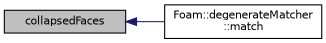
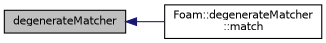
  digraph {
    rankdir=LR
    node [color=black fontname=Helvetica fontsize=10 shape=record]
-   n1 [fillcolor=grey75 fontcolor=black height=0.2 label=collapsedFaces style=filled width=0.4]
+   n1 [fillcolor=grey75 fontcolor=black height=0.2 label=degenerateMatcher style=filled width=0.4]
    n2 [height=0.2 label="Foam::degenerateMatcher\l::match" width=0.4]
    n1 -> n2 [color=midnightblue dir=back fontname=Helvetica fontsize=10 labelfontname=Helvetica labelfontsize=10 style=solid]
  }
